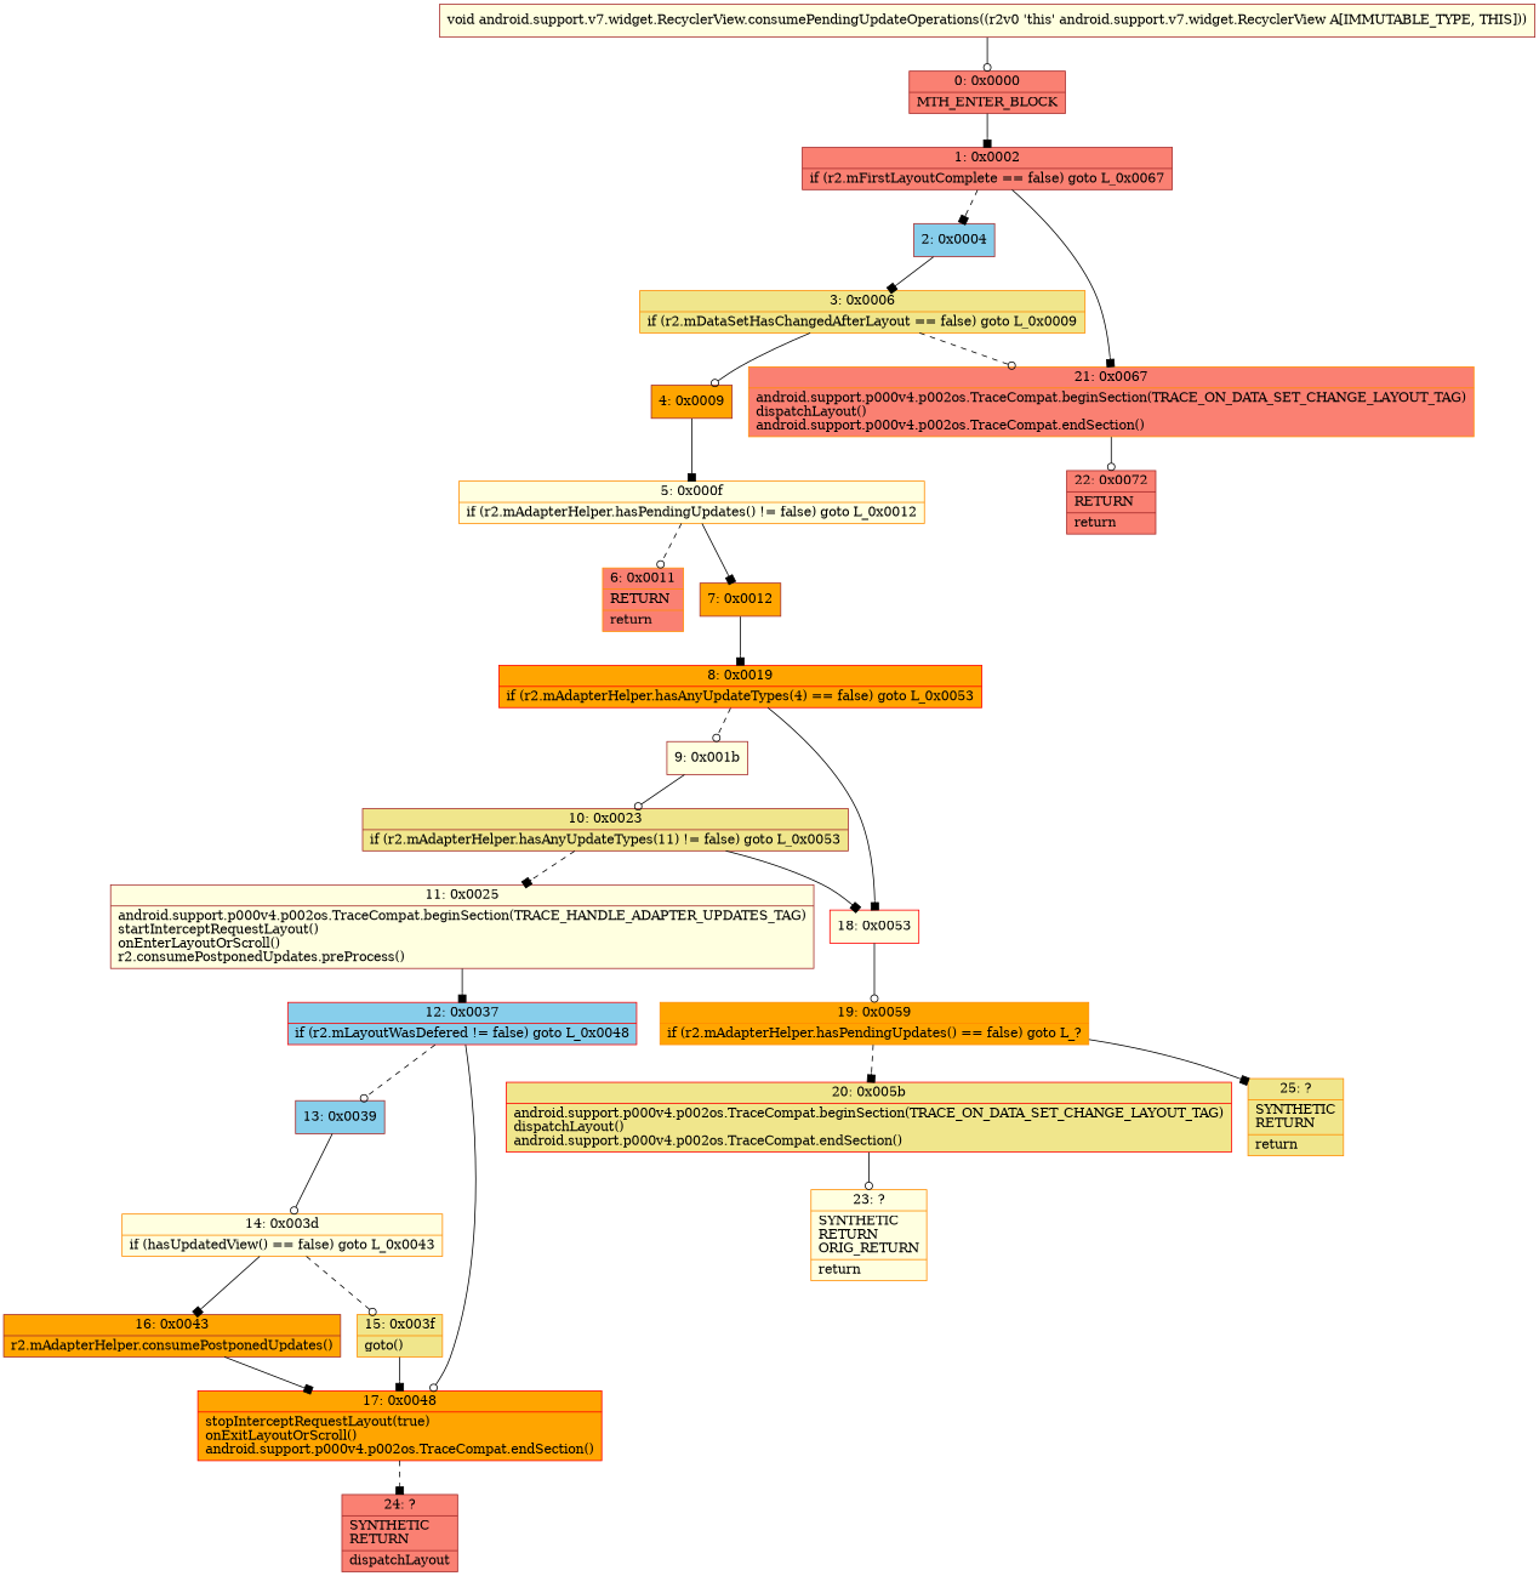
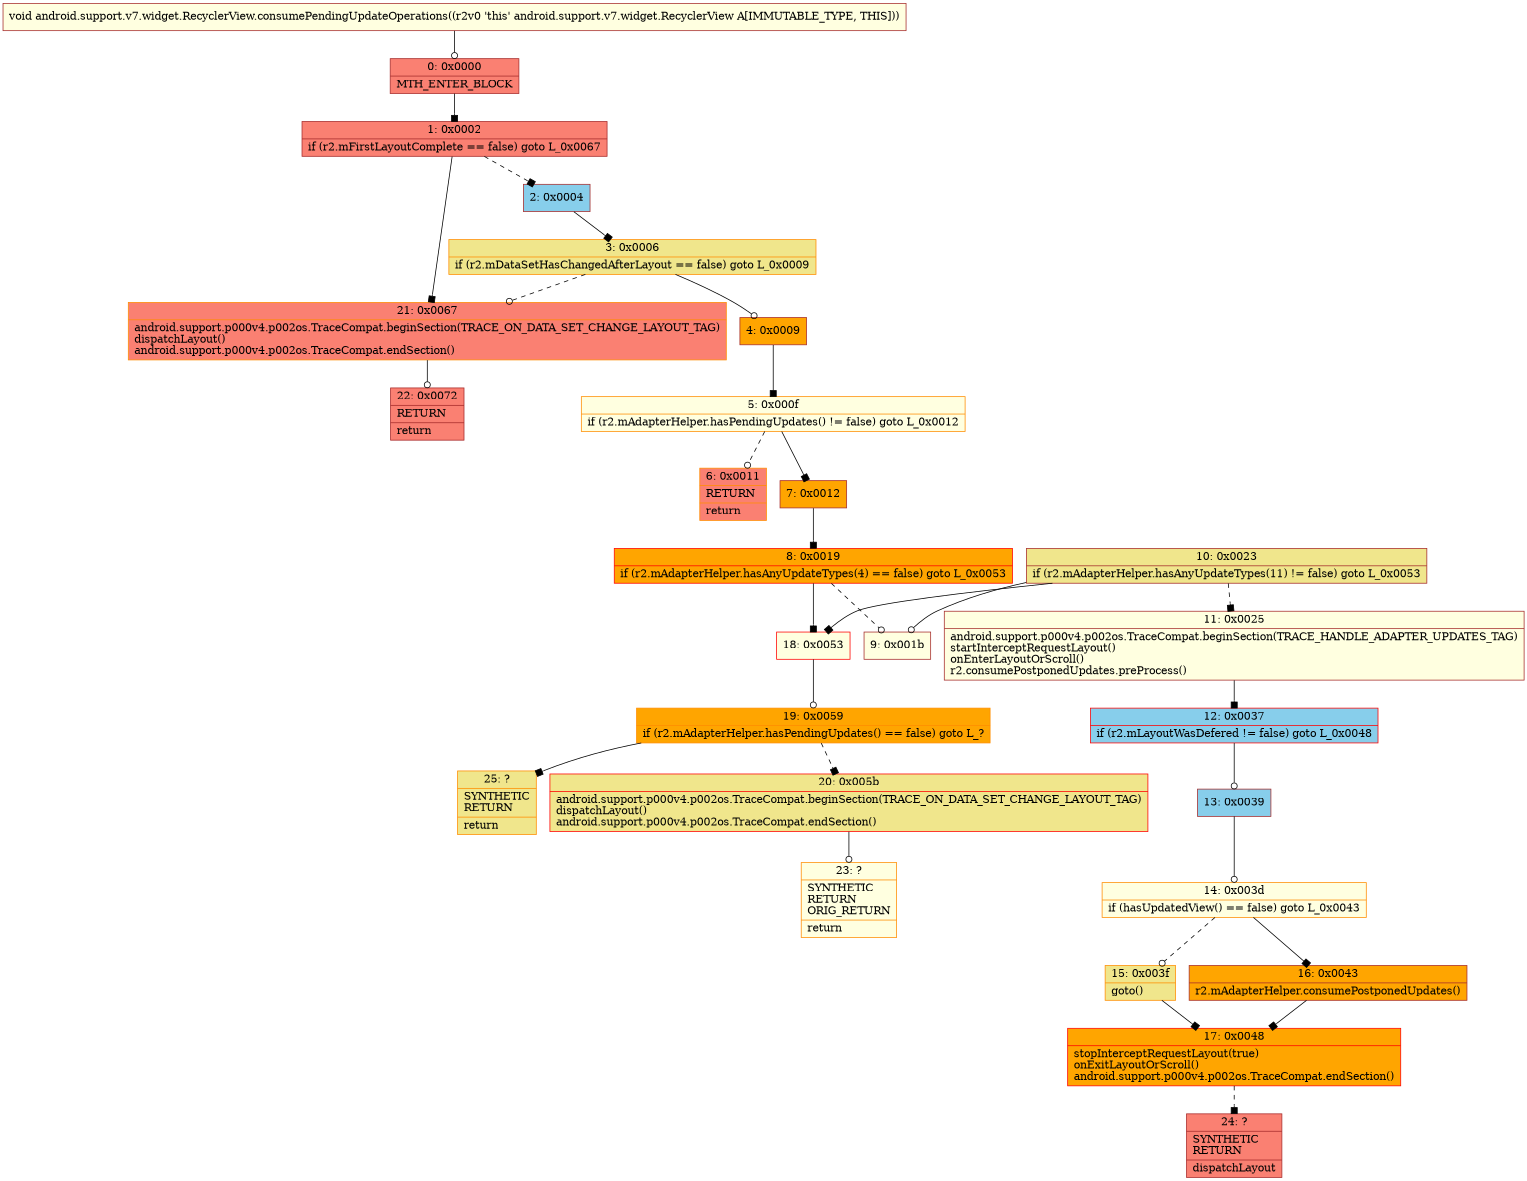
  digraph {
    fontname="DejaVu Serif"
    node [color=brown fillcolor=lightyellow fontname="DejaVu Serif" shape=record style=filled]
    edge [arrowhead=box fontname="DejaVu Serif"]
    n1 [fillcolor=salmon label="{0\:\ 0x0000|MTH_ENTER_BLOCK\l}"]
    n2 [fillcolor=salmon label="{1\:\ 0x0002|if (r2.mFirstLayoutComplete == false) goto L_0x0067\l}"]
    n3 [fillcolor=skyblue label="{2\:\ 0x0004}"]
    n4 [color=darkorange fillcolor=salmon label="{21\:\ 0x0067|android.support.p000v4.p002os.TraceCompat.beginSection(TRACE_ON_DATA_SET_CHANGE_LAYOUT_TAG)\ldispatchLayout()\landroid.support.p000v4.p002os.TraceCompat.endSection()\l}"]
    n5 [color=darkorange fillcolor=khaki label="{3\:\ 0x0006|if (r2.mDataSetHasChangedAfterLayout == false) goto L_0x0009\l}"]
    n6 [fillcolor=salmon label="{22\:\ 0x0072|RETURN\l|return\l}"]
    n7 [fillcolor=orange label="{4\:\ 0x0009}"]
    n8 [color=darkorange label="{5\:\ 0x000f|if (r2.mAdapterHelper.hasPendingUpdates() != false) goto L_0x0012\l}"]
    n9 [color=darkorange fillcolor=salmon label="{6\:\ 0x0011|RETURN\l|return\l}"]
    n10 [fillcolor=orange label="{7\:\ 0x0012}"]
    n11 [color=red fillcolor=orange label="{8\:\ 0x0019|if (r2.mAdapterHelper.hasAnyUpdateTypes(4) == false) goto L_0x0053\l}"]
    n12 [label="{9\:\ 0x001b}"]
    n13 [color=red label="{18\:\ 0x0053}"]
    n14 [fillcolor=khaki label="{10\:\ 0x0023|if (r2.mAdapterHelper.hasAnyUpdateTypes(11) != false) goto L_0x0053\l}"]
    n15 [color=darkorange fillcolor=orange label="{19\:\ 0x0059|if (r2.mAdapterHelper.hasPendingUpdates() == false) goto L_?\l}"]
    n16 [label="{11\:\ 0x0025|android.support.p000v4.p002os.TraceCompat.beginSection(TRACE_HANDLE_ADAPTER_UPDATES_TAG)\lstartInterceptRequestLayout()\lonEnterLayoutOrScroll()\lr2.consumePostponedUpdates.preProcess()\l}"]
    n17 [color=red fillcolor=skyblue label="{12\:\ 0x0037|if (r2.mLayoutWasDefered != false) goto L_0x0048\l}"]
    n18 [fillcolor=skyblue label="{13\:\ 0x0039}"]
    n19 [color=red fillcolor=orange label="{17\:\ 0x0048|stopInterceptRequestLayout(true)\lonExitLayoutOrScroll()\landroid.support.p000v4.p002os.TraceCompat.endSection()\l}"]
    n20 [color=darkorange label="{14\:\ 0x003d|if (hasUpdatedView() == false) goto L_0x0043\l}"]
    n21 [fillcolor=salmon label="{24\:\ ?|SYNTHETIC\lRETURN\l|dispatchLayout\l}"]
    n22 [color=darkorange fillcolor=khaki label="{15\:\ 0x003f|goto()\l}"]
    n23 [fillcolor=orange label="{16\:\ 0x0043|r2.mAdapterHelper.consumePostponedUpdates()\l}"]
    n24 [color=red fillcolor=khaki label="{20\:\ 0x005b|android.support.p000v4.p002os.TraceCompat.beginSection(TRACE_ON_DATA_SET_CHANGE_LAYOUT_TAG)\ldispatchLayout()\landroid.support.p000v4.p002os.TraceCompat.endSection()\l}"]
    n25 [color=darkorange fillcolor=khaki label="{25\:\ ?|SYNTHETIC\lRETURN\l|return\l}"]
    n26 [color=darkorange label="{23\:\ ?|SYNTHETIC\lRETURN\lORIG_RETURN\l|return\l}"]
    n27 [label="{void android.support.v7.widget.RecyclerView.consumePendingUpdateOperations((r2v0 'this' android.support.v7.widget.RecyclerView A[IMMUTABLE_TYPE, THIS])) }"]
    n1 -> n2
    n2 -> n3 [style=dashed]
    n2 -> n4
    n3 -> n5
    n4 -> n6 [arrowhead=odot]
    n5 -> n4 [arrowhead=odot style=dashed]
    n5 -> n7 [arrowhead=odot]
    n7 -> n8
    n8 -> n9 [arrowhead=odot style=dashed]
    n8 -> n10
    n10 -> n11
    n11 -> n12 [arrowhead=odot style=dashed]
    n11 -> n13
-   n12 -> n14 [arrowhead=odot]
+   n14 -> n12 [arrowhead=odot]
    n13 -> n15 [arrowhead=odot]
    n14 -> n13
    n14 -> n16 [style=dashed]
    n15 -> n24 [style=dashed]
    n15 -> n25
    n16 -> n17
-   n17 -> n18 [arrowhead=odot style=dashed]
-   n17 -> n19 [arrowhead=odot]
+   n17 -> n18 [arrowhead=odot style=solid]
    n18 -> n20 [arrowhead=odot]
    n19 -> n21 [style=dashed]
    n20 -> n22 [arrowhead=odot style=dashed]
    n20 -> n23
    n22 -> n19
    n23 -> n19
    n24 -> n26 [arrowhead=odot]
    n27 -> n1 [arrowhead=odot]
  }
